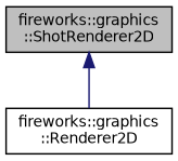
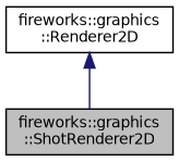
  digraph {
    node [color=black fontname=Helvetica fontsize=10 shape=record style=filled]
    n1 [fillcolor=grey75 fontcolor=black height=0.2 label="fireworks::graphics\l::ShotRenderer2D" width=0.4]
    n2 [fillcolor=white height=0.2 label="fireworks::graphics\l::Renderer2D" width=0.4]
-   n1 -> n2 [color=midnightblue dir=back fontname=Helvetica fontsize=10 labelfontname=Helvetica labelfontsize=10 style=solid]
+   n2 -> n1 [color=midnightblue dir=back fontname=Helvetica fontsize=10 labelfontname=Helvetica labelfontsize=10 style=solid]
  }
